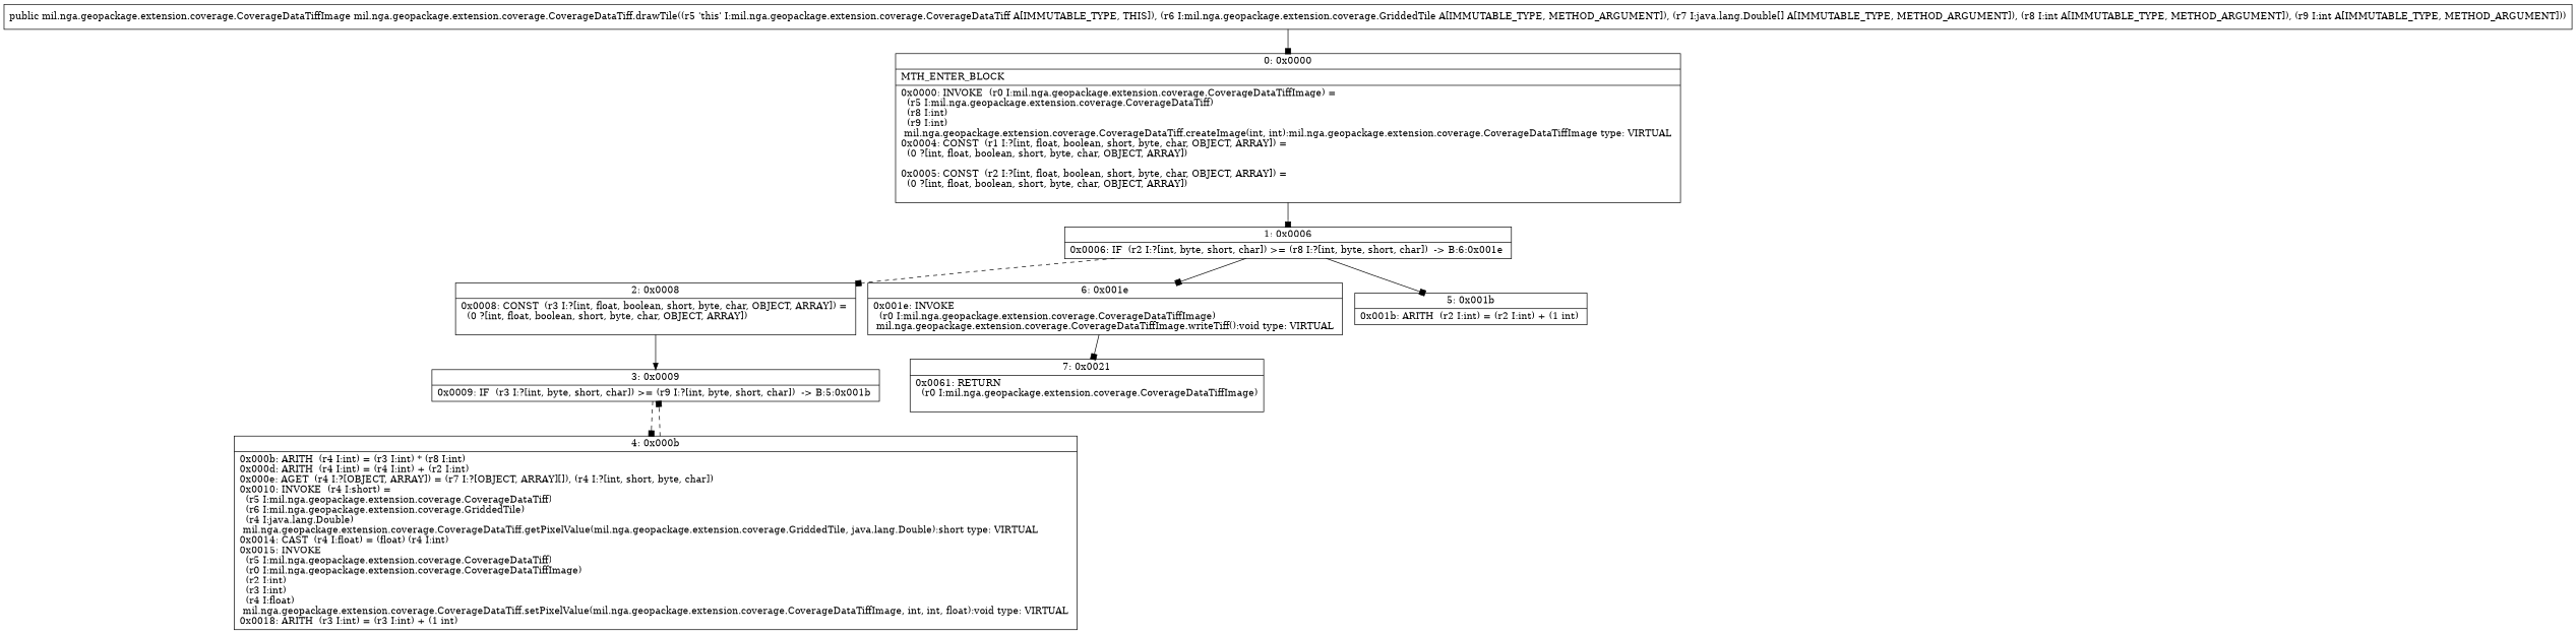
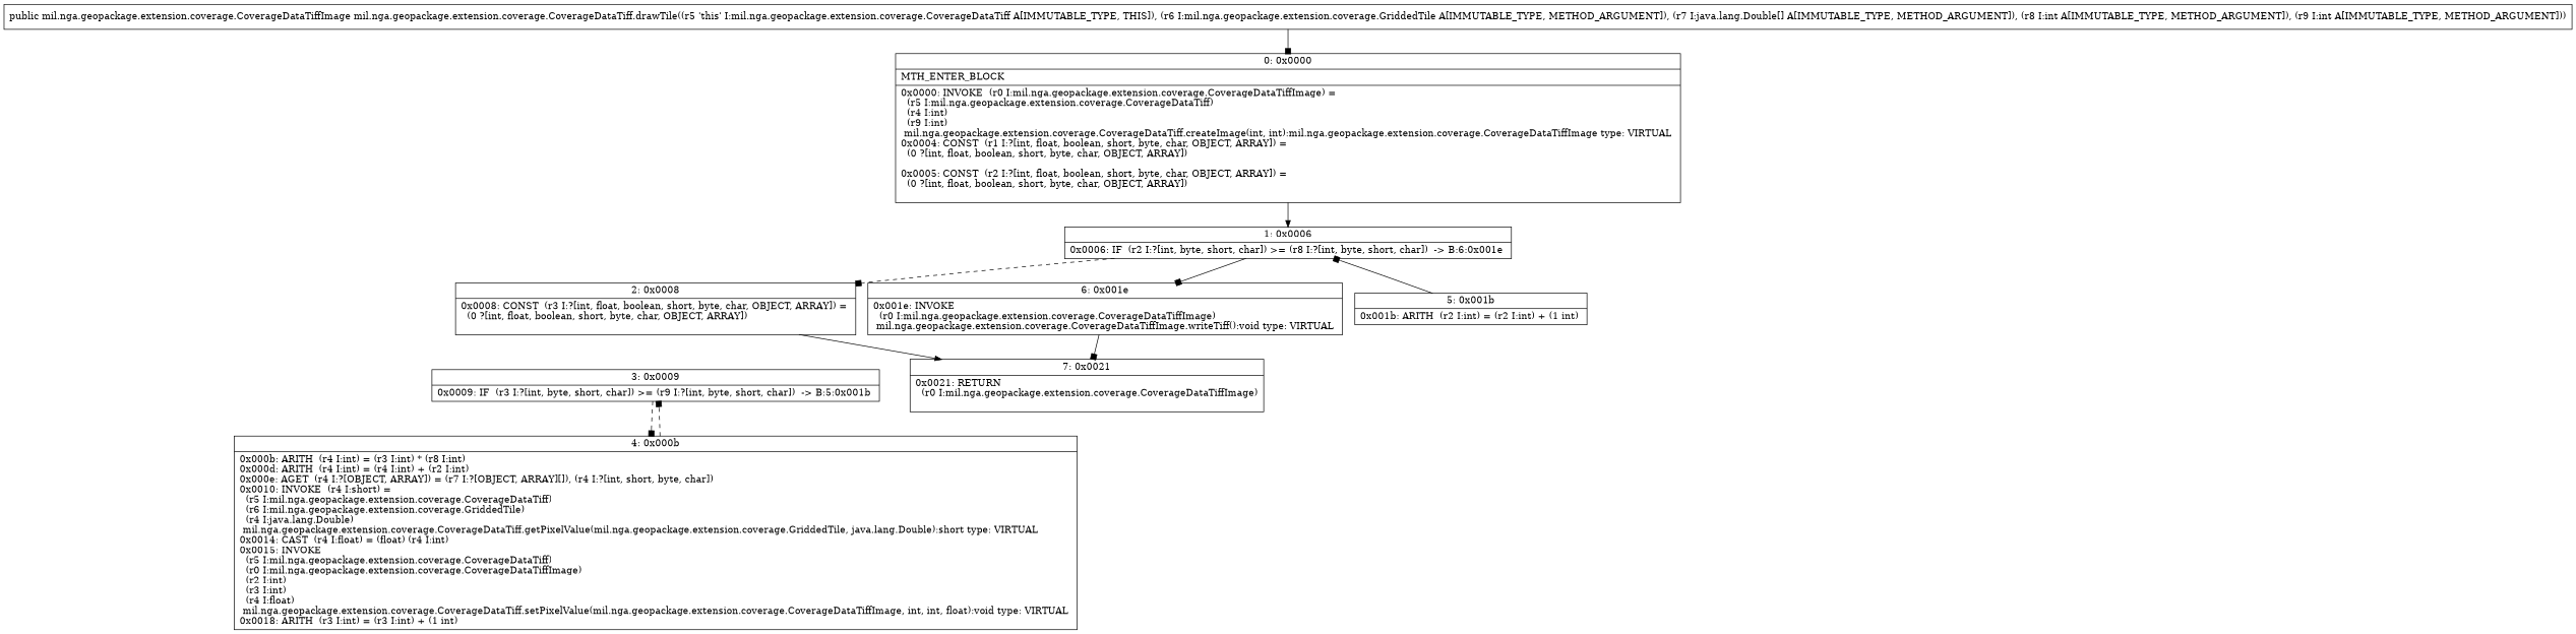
  digraph {
    node [shape=record]
    edge [arrowhead=box]
-   n1 [label="{0\:\ 0x0000|MTH_ENTER_BLOCK\l|0x0000: INVOKE  (r0 I:mil.nga.geopackage.extension.coverage.CoverageDataTiffImage) = \l  (r5 I:mil.nga.geopackage.extension.coverage.CoverageDataTiff)\l  (r8 I:int)\l  (r9 I:int)\l mil.nga.geopackage.extension.coverage.CoverageDataTiff.createImage(int, int):mil.nga.geopackage.extension.coverage.CoverageDataTiffImage type: VIRTUAL \l0x0004: CONST  (r1 I:?[int, float, boolean, short, byte, char, OBJECT, ARRAY]) = \l  (0 ?[int, float, boolean, short, byte, char, OBJECT, ARRAY])\l \l0x0005: CONST  (r2 I:?[int, float, boolean, short, byte, char, OBJECT, ARRAY]) = \l  (0 ?[int, float, boolean, short, byte, char, OBJECT, ARRAY])\l \l}"]
+   n1 [label="{0\:\ 0x0000|MTH_ENTER_BLOCK\l|0x0000: INVOKE  (r0 I:mil.nga.geopackage.extension.coverage.CoverageDataTiffImage) = \l  (r5 I:mil.nga.geopackage.extension.coverage.CoverageDataTiff)\l  (r4 I:int)\l  (r9 I:int)\l mil.nga.geopackage.extension.coverage.CoverageDataTiff.createImage(int, int):mil.nga.geopackage.extension.coverage.CoverageDataTiffImage type: VIRTUAL \l0x0004: CONST  (r1 I:?[int, float, boolean, short, byte, char, OBJECT, ARRAY]) = \l  (0 ?[int, float, boolean, short, byte, char, OBJECT, ARRAY])\l \l0x0005: CONST  (r2 I:?[int, float, boolean, short, byte, char, OBJECT, ARRAY]) = \l  (0 ?[int, float, boolean, short, byte, char, OBJECT, ARRAY])\l \l}"]
    n2 [label="{1\:\ 0x0006|0x0006: IF  (r2 I:?[int, byte, short, char]) \>= (r8 I:?[int, byte, short, char])  \-\> B:6:0x001e \l}"]
    n3 [label="{2\:\ 0x0008|0x0008: CONST  (r3 I:?[int, float, boolean, short, byte, char, OBJECT, ARRAY]) = \l  (0 ?[int, float, boolean, short, byte, char, OBJECT, ARRAY])\l \l}"]
    n4 [label="{6\:\ 0x001e|0x001e: INVOKE  \l  (r0 I:mil.nga.geopackage.extension.coverage.CoverageDataTiffImage)\l mil.nga.geopackage.extension.coverage.CoverageDataTiffImage.writeTiff():void type: VIRTUAL \l}"]
    n5 [label="{3\:\ 0x0009|0x0009: IF  (r3 I:?[int, byte, short, char]) \>= (r9 I:?[int, byte, short, char])  \-\> B:5:0x001b \l}"]
-   n6 [label="{7\:\ 0x0021|0x0061: RETURN  \l  (r0 I:mil.nga.geopackage.extension.coverage.CoverageDataTiffImage)\l \l}"]
+   n6 [label="{7\:\ 0x0021|0x0021: RETURN  \l  (r0 I:mil.nga.geopackage.extension.coverage.CoverageDataTiffImage)\l \l}"]
    n7 [label="{4\:\ 0x000b|0x000b: ARITH  (r4 I:int) = (r3 I:int) * (r8 I:int) \l0x000d: ARITH  (r4 I:int) = (r4 I:int) + (r2 I:int) \l0x000e: AGET  (r4 I:?[OBJECT, ARRAY]) = (r7 I:?[OBJECT, ARRAY][]), (r4 I:?[int, short, byte, char]) \l0x0010: INVOKE  (r4 I:short) = \l  (r5 I:mil.nga.geopackage.extension.coverage.CoverageDataTiff)\l  (r6 I:mil.nga.geopackage.extension.coverage.GriddedTile)\l  (r4 I:java.lang.Double)\l mil.nga.geopackage.extension.coverage.CoverageDataTiff.getPixelValue(mil.nga.geopackage.extension.coverage.GriddedTile, java.lang.Double):short type: VIRTUAL \l0x0014: CAST  (r4 I:float) = (float) (r4 I:int) \l0x0015: INVOKE  \l  (r5 I:mil.nga.geopackage.extension.coverage.CoverageDataTiff)\l  (r0 I:mil.nga.geopackage.extension.coverage.CoverageDataTiffImage)\l  (r2 I:int)\l  (r3 I:int)\l  (r4 I:float)\l mil.nga.geopackage.extension.coverage.CoverageDataTiff.setPixelValue(mil.nga.geopackage.extension.coverage.CoverageDataTiffImage, int, int, float):void type: VIRTUAL \l0x0018: ARITH  (r3 I:int) = (r3 I:int) + (1 int) \l}"]
    n8 [label="{5\:\ 0x001b|0x001b: ARITH  (r2 I:int) = (r2 I:int) + (1 int) \l}"]
    n9 [label="{public mil.nga.geopackage.extension.coverage.CoverageDataTiffImage mil.nga.geopackage.extension.coverage.CoverageDataTiff.drawTile((r5 'this' I:mil.nga.geopackage.extension.coverage.CoverageDataTiff A[IMMUTABLE_TYPE, THIS]), (r6 I:mil.nga.geopackage.extension.coverage.GriddedTile A[IMMUTABLE_TYPE, METHOD_ARGUMENT]), (r7 I:java.lang.Double[] A[IMMUTABLE_TYPE, METHOD_ARGUMENT]), (r8 I:int A[IMMUTABLE_TYPE, METHOD_ARGUMENT]), (r9 I:int A[IMMUTABLE_TYPE, METHOD_ARGUMENT])) }"]
-   n1 -> n2
+   n1 -> n2 [arrowhead=normal]
    n2 -> n3 [style=dashed]
    n2 -> n4
-   n3 -> n5 [arrowhead=normal]
+   n3 -> n6 [arrowhead=normal]
    n4 -> n6
    n5 -> n7 [style=dashed]
    n7 -> n5 [style=dashed]
-   n2 -> n8
+   n8 -> n2
    n9 -> n1
  }
